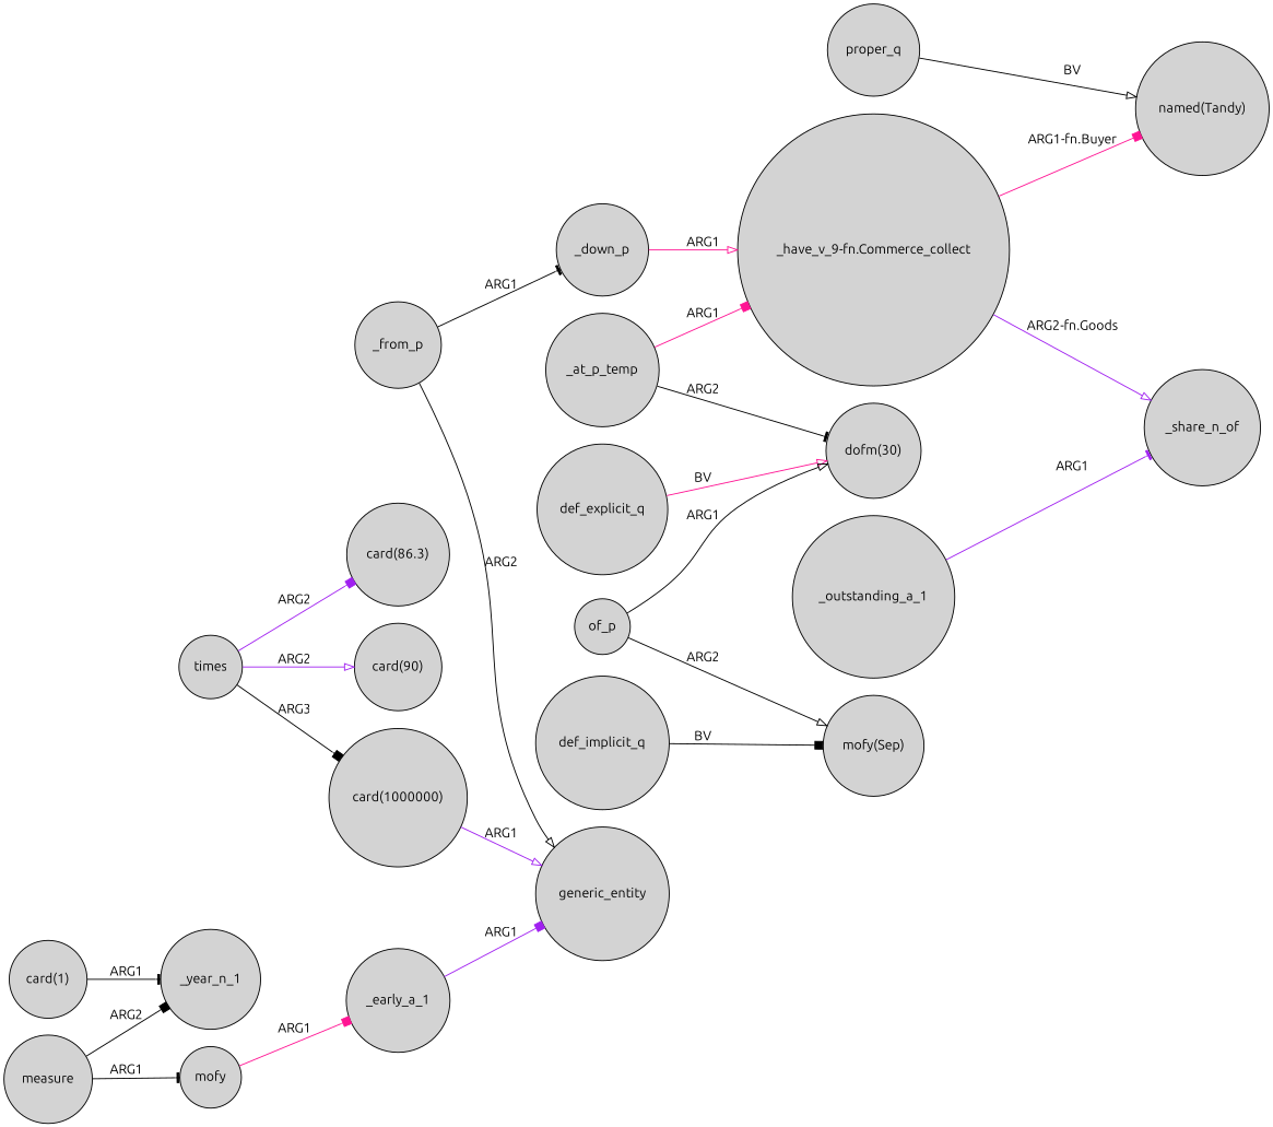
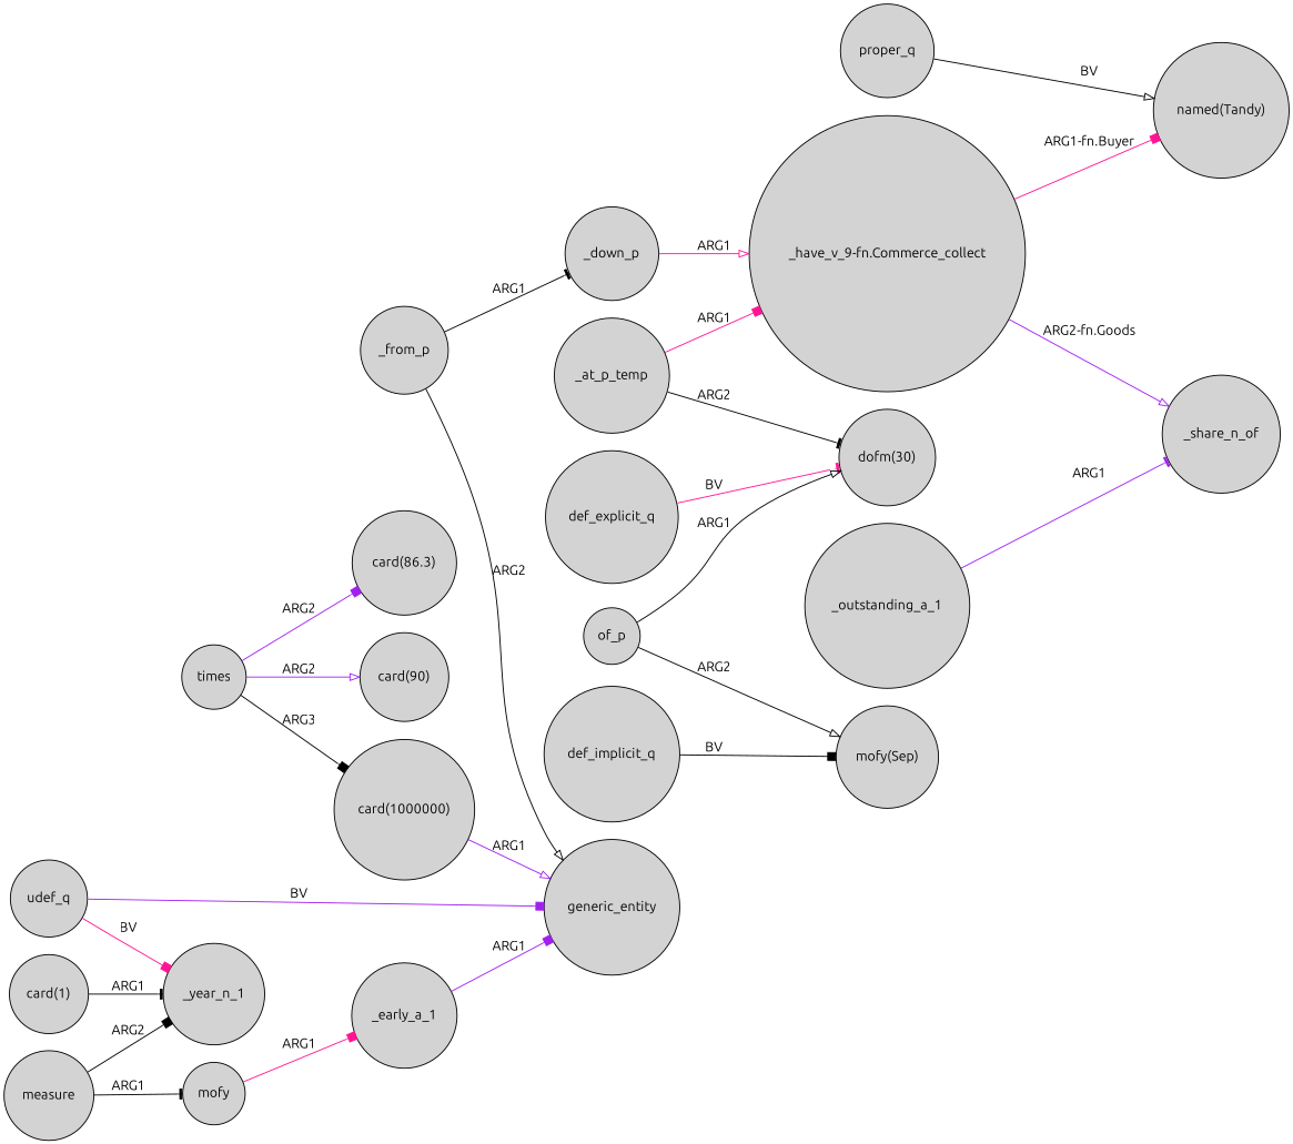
  digraph {
    fontname=Ubuntu
    rankdir=LR
    node [fontname=Ubuntu shape=circle style=filled]
    edge [arrowhead=box color=black fontname=Ubuntu]
    n1 [label="_have_v_9-fn.Commerce_collect"]
    "named(Tandy)"
    _share_n_of
    "card(1)"
    _year_n_1
    _at_p_temp
    "dofm(30)"
    _from_p
    generic_entity
    _down_p
    times
    "card(1000000)"
    "card(86.3)"
    "card(90)"
    def_implicit_q
    "mofy(Sep)"
    n17 [label=mofy]
    _early_a_1
    def_explicit_q
    of_p
+   udef_q
    _outstanding_a_1
    measure
    proper_q
    n1 -> "named(Tandy)" [color=deeppink label="ARG1-fn.Buyer"]
    n1 -> _share_n_of [arrowhead=onormal color=purple label="ARG2-fn.Goods"]
    "card(1)" -> _year_n_1 [arrowhead=tee label=ARG1]
    _at_p_temp -> n1 [color=deeppink label=ARG1]
    _at_p_temp -> "dofm(30)" [arrowhead=tee label=ARG2]
    _from_p -> generic_entity [arrowhead=onormal label=ARG2]
    _from_p -> _down_p [arrowhead=tee label=ARG1]
    _down_p -> n1 [arrowhead=onormal color=deeppink label=ARG1]
    times -> "card(1000000)" [label=ARG3]
    times -> "card(86.3)" [color=purple label=ARG2]
    times -> "card(90)" [arrowhead=onormal color=purple label=ARG2]
    "card(1000000)" -> generic_entity [arrowhead=onormal color=purple label=ARG1]
    def_implicit_q -> "mofy(Sep)" [label=BV]
    n17 -> _early_a_1 [color=deeppink label=ARG1]
    _early_a_1 -> generic_entity [color=purple label=ARG1]
-   def_explicit_q -> "dofm(30)" [arrowhead=onormal color=deeppink label=BV]
+   def_explicit_q -> "dofm(30)" [arrowhead=tee color=deeppink label=BV]
    of_p -> "dofm(30)" [arrowhead=onormal label=ARG1]
    of_p -> "mofy(Sep)" [arrowhead=onormal label=ARG2]
+   udef_q -> _year_n_1 [color=deeppink label=BV]
+   udef_q -> generic_entity [color=purple label=BV]
    _outstanding_a_1 -> _share_n_of [arrowhead=tee color=purple label=ARG1]
    measure -> _year_n_1 [label=ARG2]
    measure -> n17 [arrowhead=tee label=ARG1]
    proper_q -> "named(Tandy)" [arrowhead=onormal label=BV]
  }
